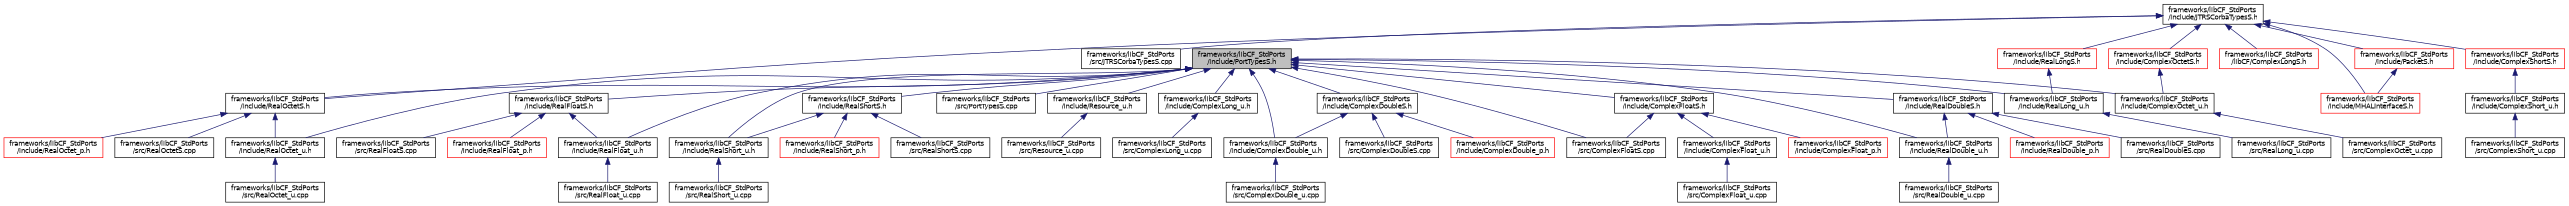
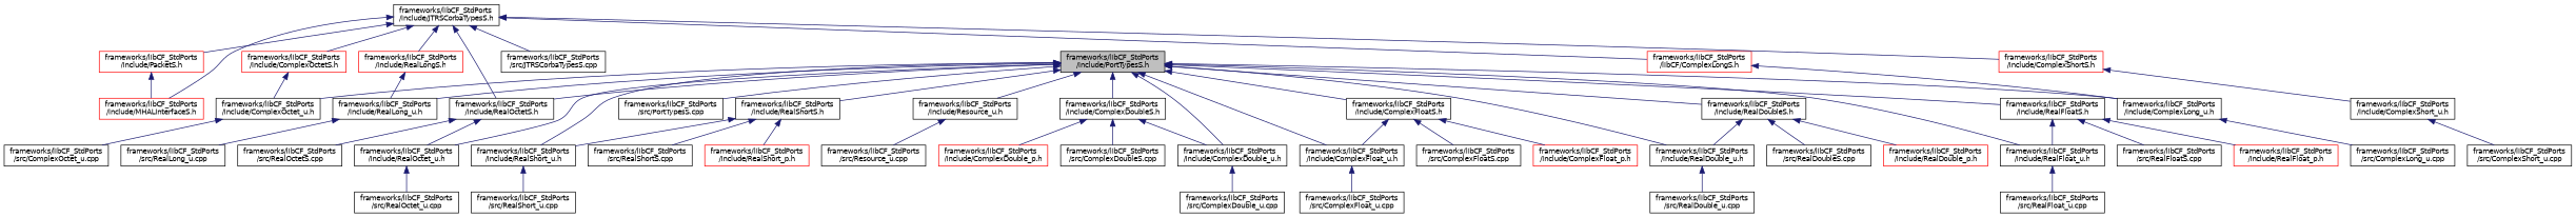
  digraph {
    node [color=black fillcolor=white fontname=Helvetica fontsize=10 shape=record style=filled]
    edge [color=midnightblue dir=back fontname=Helvetica fontsize=10 labelfontname=Helvetica labelfontsize=10 style=solid]
    n1 [fillcolor=grey75 fontcolor=black height=0.2 label="frameworks/libCF_StdPorts\l/include/PortTypesS.h" width=0.4]
    n2 [height=0.2 label="frameworks/libCF_StdPorts\l/include/ComplexDoubleS.h" width=0.4]
    n3 [height=0.2 label="frameworks/libCF_StdPorts\l/include/ComplexDouble_u.h" width=0.4]
    n4 [height=0.2 label="frameworks/libCF_StdPorts\l/include/ComplexFloatS.h" width=0.4]
    n5 [height=0.2 label="frameworks/libCF_StdPorts\l/include/ComplexFloat_u.h" width=0.4]
    n6 [height=0.2 label="frameworks/libCF_StdPorts\l/include/ComplexLong_u.h" width=0.4]
    n7 [height=0.2 label="frameworks/libCF_StdPorts\l/include/ComplexOctet_u.h" width=0.4]
    n8 [height=0.2 label="frameworks/libCF_StdPorts\l/include/RealLong_u.h" width=0.4]
    n9 [height=0.2 label="frameworks/libCF_StdPorts\l/include/RealOctetS.h" width=0.4]
    n10 [height=0.2 label="frameworks/libCF_StdPorts\l/include/RealOctet_u.h" width=0.4]
    n11 [height=0.2 label="frameworks/libCF_StdPorts\l/include/RealDoubleS.h" width=0.4]
    n12 [height=0.2 label="frameworks/libCF_StdPorts\l/include/RealDouble_u.h" width=0.4]
    n13 [height=0.2 label="frameworks/libCF_StdPorts\l/include/RealFloatS.h" width=0.4]
    n14 [height=0.2 label="frameworks/libCF_StdPorts\l/include/RealFloat_u.h" width=0.4]
    n15 [height=0.2 label="frameworks/libCF_StdPorts\l/include/RealShortS.h" width=0.4]
    n16 [height=0.2 label="frameworks/libCF_StdPorts\l/include/RealShort_u.h" width=0.4]
    n17 [height=0.2 label="frameworks/libCF_StdPorts\l/include/Resource_u.h" width=0.4]
    n18 [height=0.2 label="frameworks/libCF_StdPorts\l/src/PortTypesS.cpp" width=0.4]
    n19 [color=red height=0.2 label="frameworks/libCF_StdPorts\l/include/ComplexDouble_p.h" width=0.4]
    n20 [height=0.2 label="frameworks/libCF_StdPorts\l/src/ComplexDoubleS.cpp" width=0.4]
    n21 [height=0.2 label="frameworks/libCF_StdPorts\l/src/ComplexDouble_u.cpp" width=0.4]
    n22 [color=red height=0.2 label="frameworks/libCF_StdPorts\l/include/ComplexFloat_p.h" width=0.4]
    n23 [height=0.2 label="frameworks/libCF_StdPorts\l/src/ComplexFloatS.cpp" width=0.4]
    n24 [height=0.2 label="frameworks/libCF_StdPorts\l/src/ComplexFloat_u.cpp" width=0.4]
    n25 [height=0.2 label="frameworks/libCF_StdPorts\l/include/JTRSCorbaTypesS.h" width=0.4]
    n26 [color=red height=0.2 label="frameworks/libCF_StdPorts\l/libCF/ComplexLongS.h" width=0.4]
    n27 [color=red height=0.2 label="frameworks/libCF_StdPorts\l/include/ComplexOctetS.h" width=0.4]
    n28 [color=red height=0.2 label="frameworks/libCF_StdPorts\l/include/ComplexShortS.h" width=0.4]
    n29 [color=red height=0.2 label="frameworks/libCF_StdPorts\l/include/MHALInterfaceS.h" width=0.4]
    n30 [color=red height=0.2 label="frameworks/libCF_StdPorts\l/include/PacketS.h" width=0.4]
    n31 [color=red height=0.2 label="frameworks/libCF_StdPorts\l/include/RealLongS.h" width=0.4]
    n32 [height=0.2 label="frameworks/libCF_StdPorts\l/src/JTRSCorbaTypesS.cpp" width=0.4]
    n33 [height=0.2 label="frameworks/libCF_StdPorts\l/src/ComplexLong_u.cpp" width=0.4]
    n34 [height=0.2 label="frameworks/libCF_StdPorts\l/src/ComplexOctet_u.cpp" width=0.4]
    n35 [height=0.2 label="frameworks/libCF_StdPorts\l/include/ComplexShort_u.h" width=0.4]
    n36 [height=0.2 label="frameworks/libCF_StdPorts\l/src/ComplexShort_u.cpp" width=0.4]
    n37 [height=0.2 label="frameworks/libCF_StdPorts\l/src/RealLong_u.cpp" width=0.4]
-   n38 [color=red height=0.2 label="frameworks/libCF_StdPorts\l/include/RealOctet_p.h" width=0.4]
    n39 [height=0.2 label="frameworks/libCF_StdPorts\l/src/RealOctetS.cpp" width=0.4]
    n40 [height=0.2 label="frameworks/libCF_StdPorts\l/src/RealOctet_u.cpp" width=0.4]
    n41 [color=red height=0.2 label="frameworks/libCF_StdPorts\l/include/RealDouble_p.h" width=0.4]
    n42 [height=0.2 label="frameworks/libCF_StdPorts\l/src/RealDoubleS.cpp" width=0.4]
    n43 [height=0.2 label="frameworks/libCF_StdPorts\l/src/RealDouble_u.cpp" width=0.4]
    n44 [color=red height=0.2 label="frameworks/libCF_StdPorts\l/include/RealFloat_p.h" width=0.4]
    n45 [height=0.2 label="frameworks/libCF_StdPorts\l/src/RealFloatS.cpp" width=0.4]
    n46 [height=0.2 label="frameworks/libCF_StdPorts\l/src/RealFloat_u.cpp" width=0.4]
    n47 [color=red height=0.2 label="frameworks/libCF_StdPorts\l/include/RealShort_p.h" width=0.4]
    n48 [height=0.2 label="frameworks/libCF_StdPorts\l/src/RealShortS.cpp" width=0.4]
    n49 [height=0.2 label="frameworks/libCF_StdPorts\l/src/RealShort_u.cpp" width=0.4]
    n50 [height=0.2 label="frameworks/libCF_StdPorts\l/src/Resource_u.cpp" width=0.4]
    n1 -> n2
    n1 -> n3
    n1 -> n4
-   n1 -> n23
+   n1 -> n5
    n1 -> n6
    n1 -> n7
    n1 -> n8
    n1 -> n9
    n1 -> n10
    n1 -> n11
    n1 -> n12
    n1 -> n13
    n1 -> n14
    n1 -> n15
    n1 -> n16
    n1 -> n17
    n1 -> n18
    n2 -> n3
    n2 -> n19
    n2 -> n20
    n3 -> n21
    n4 -> n5
    n4 -> n22
    n4 -> n23
    n5 -> n24
    n6 -> n33
    n7 -> n34
    n8 -> n37
    n9 -> n10
-   n9 -> n38
    n9 -> n39
    n10 -> n40
    n11 -> n12
    n11 -> n41
    n11 -> n42
    n12 -> n43
    n13 -> n14
    n13 -> n44
    n13 -> n45
    n14 -> n46
    n15 -> n16
    n15 -> n47
    n15 -> n48
    n16 -> n49
    n17 -> n50
    n25 -> n9
    n25 -> n26
    n25 -> n27
    n25 -> n28
    n25 -> n29
    n25 -> n30
    n25 -> n31
    n25 -> n32
+   n26 -> n6
    n27 -> n7
    n28 -> n35
    n30 -> n29
    n31 -> n8
    n35 -> n36
  }
